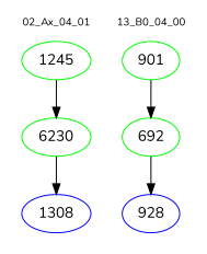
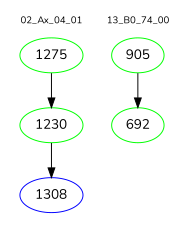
  digraph {
    fontname=Nunito
    node [color=green fontname=Nunito]
    edge [color=black fontname=Nunito]
-   n1 [label=1245]
-   n2 [label=6230]
+   n1 [label=1275]
+   n2 [label=1230]
    n3 [color=blue label=1308]
-   n4 [label=901]
+   n4 [label=905]
    n5 [label=692]
-   n6 [color=blue label=928]
    subgraph cluster_1 {
      color=white
      fontsize=10
      label="02_Ax_04_01"
      n1
      n2
      n3
    }
    subgraph cluster_2 {
      color=white
      fontsize=10
-     label="13_B0_04_00"
+     label="13_B0_74_00"
      n4
      n5
-     n6
    }
    n1 -> n2
    n2 -> n3
    n4 -> n5
-   n5 -> n6
  }
